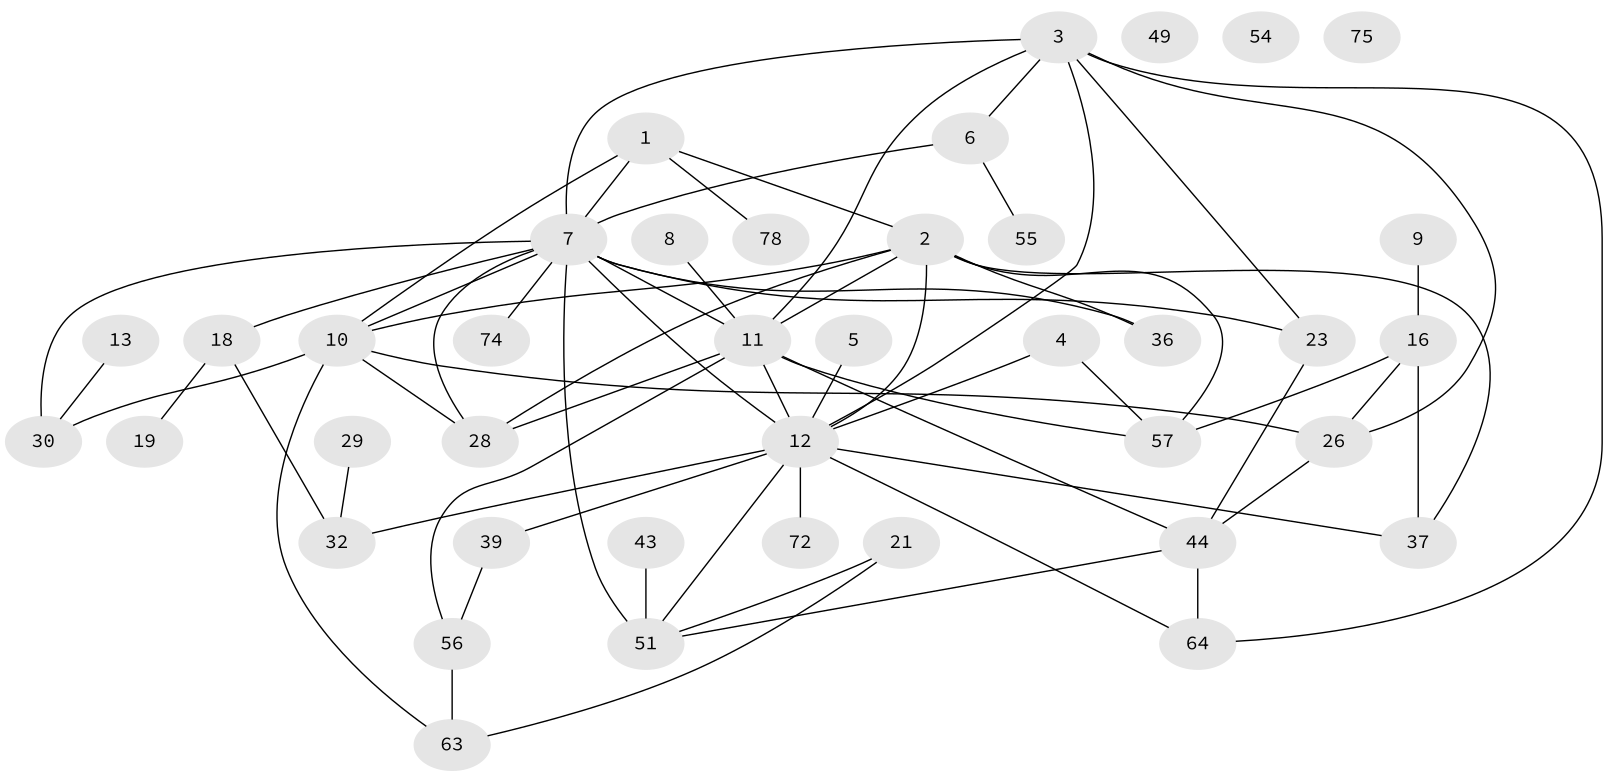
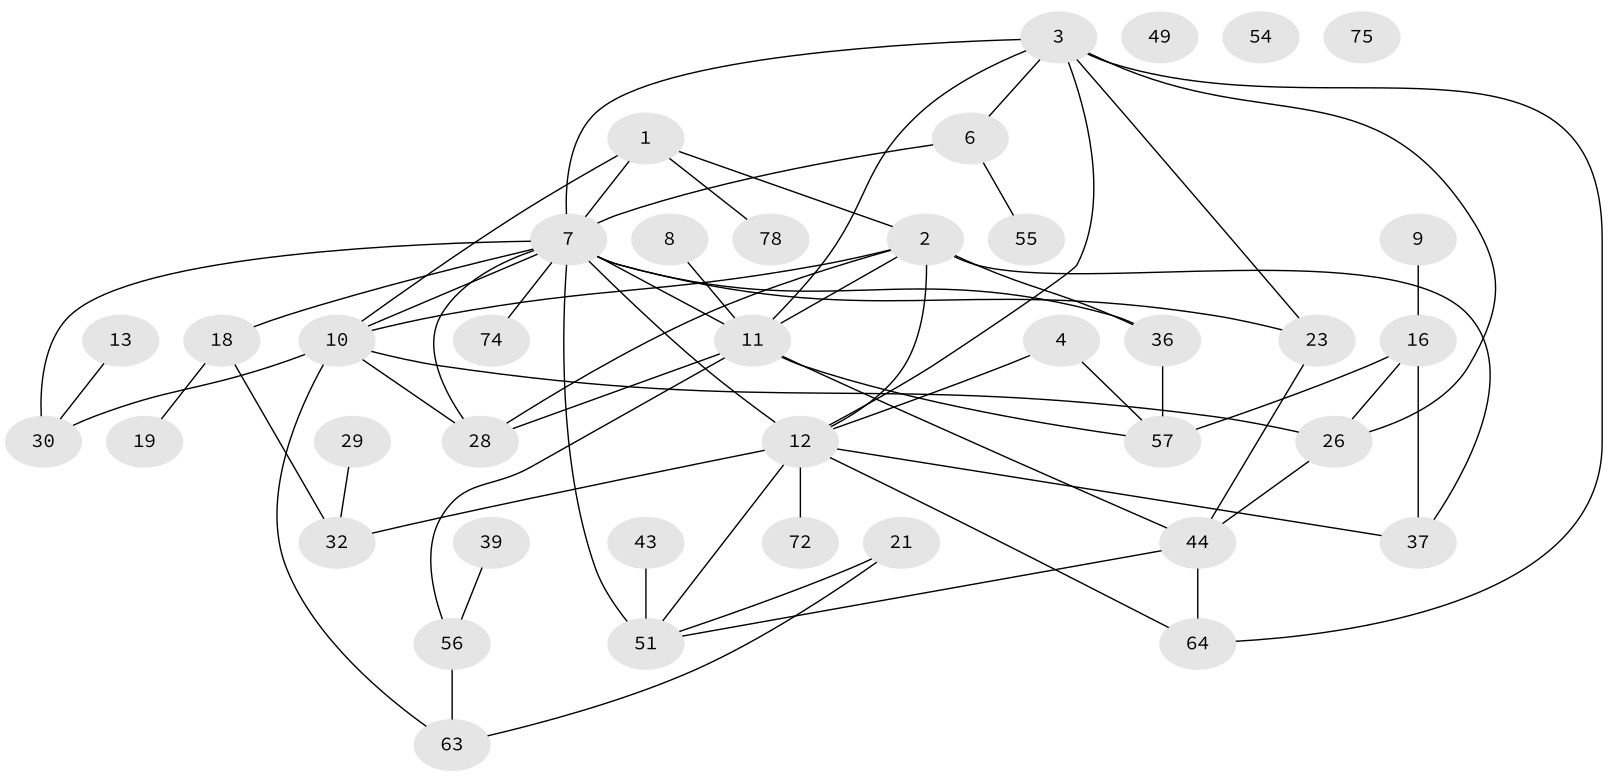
  graph {
    fontname="Source Code Pro"
    node [color=gray90 fontname="Source Code Pro" style=filled]
    edge [fontname="Source Code Pro"]
    1 [super="+62"]
    2 [super="+31"]
    7 [super="+25+15+76"]
    10 [super="+17+47+42"]
    78
    11 [super="+35+70"]
    12 [super="+24+60+59"]
    28 [super="+80"]
    36
    37 [super="+65"]
    57
    23 [super="+68"]
    18
    30 [super="+41"]
    51 [super="+71+58"]
    74
    26
    63
    44 [super="+50"]
    56
    64
    32 [super="+81"]
    39 [super="+40"]
    72
    3 [super="+20+52"]
    6
    9 [super="+14"]
    16
    4
-   5
    55
    19 [super="+77+33"]
    8
    13
    21
    n36 [label=29 super="+29"]
    43
    49
    54
    75
    1 -- 2
    1 -- 7 [weight=4]
    1 -- 10
    1 -- 78
    2 -- 10
    2 -- 11
    2 -- 12
    2 -- 28
    2 -- 36
    2 -- 37
-   2 -- 57
+   36 -- 57
    7 -- 10 [weight=2]
    7 -- 11 [weight=2]
    7 -- 12 [weight=2]
    7 -- 28
    7 -- 36
    7 -- 23 [weight=2]
    7 -- 18
    7 -- 30
    7 -- 51 [weight=4]
    7 -- 74
    10 -- 28
    10 -- 30
    10 -- 26
    10 -- 63
-   11 -- 12
    11 -- 28
    11 -- 57
    11 -- 44
    11 -- 56
    12 -- 37
    12 -- 51
    12 -- 64
    12 -- 32
-   12 -- 39
    12 -- 72 [weight=2]
    23 -- 44
    18 -- 32
    18 -- 19
    26 -- 44
    44 -- 51
    44 -- 64
    56 -- 63
    39 -- 56
    3 -- 7 [weight=2]
    3 -- 11
    3 -- 12
    3 -- 23
    3 -- 26
    3 -- 64
    3 -- 6
    6 -- 7 [weight=2]
    6 -- 55
    9 -- 16
    16 -- 37
    16 -- 57
    16 -- 26
    4 -- 12
    4 -- 57
-   5 -- 12 [weight=2]
    8 -- 11
    13 -- 30
    21 -- 51
    21 -- 63
    n36 -- 32
    43 -- 51 [weight=2]
  }
